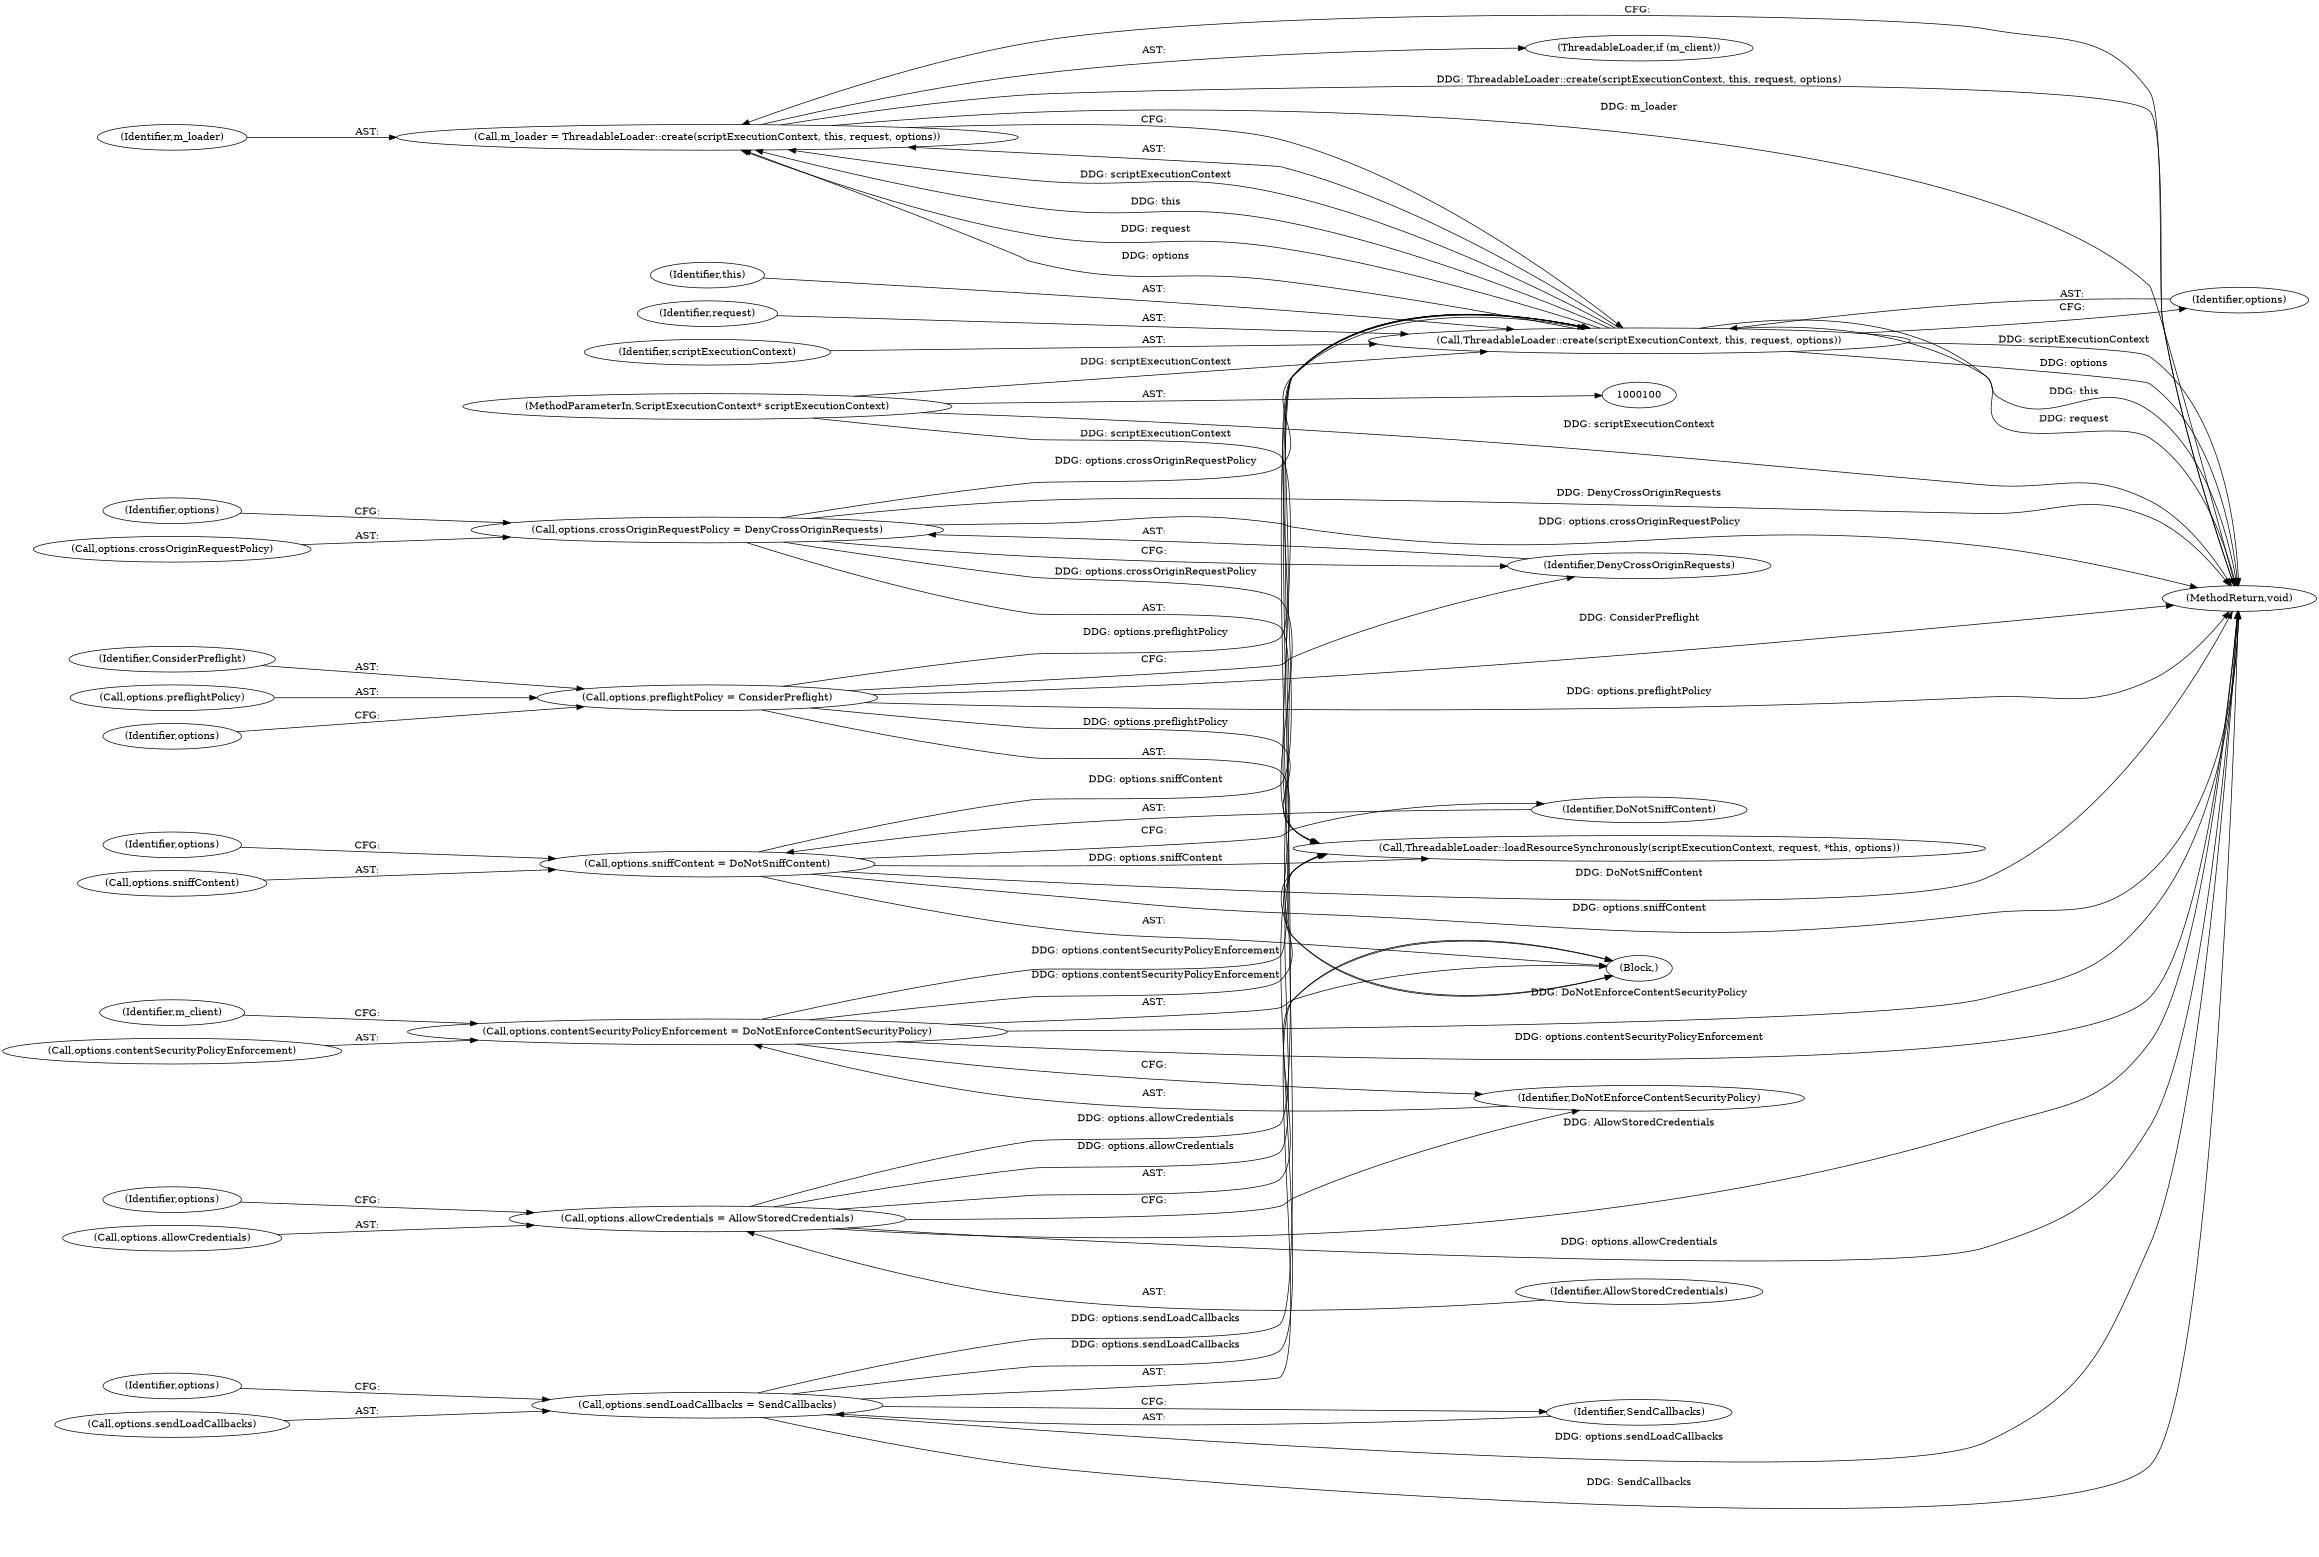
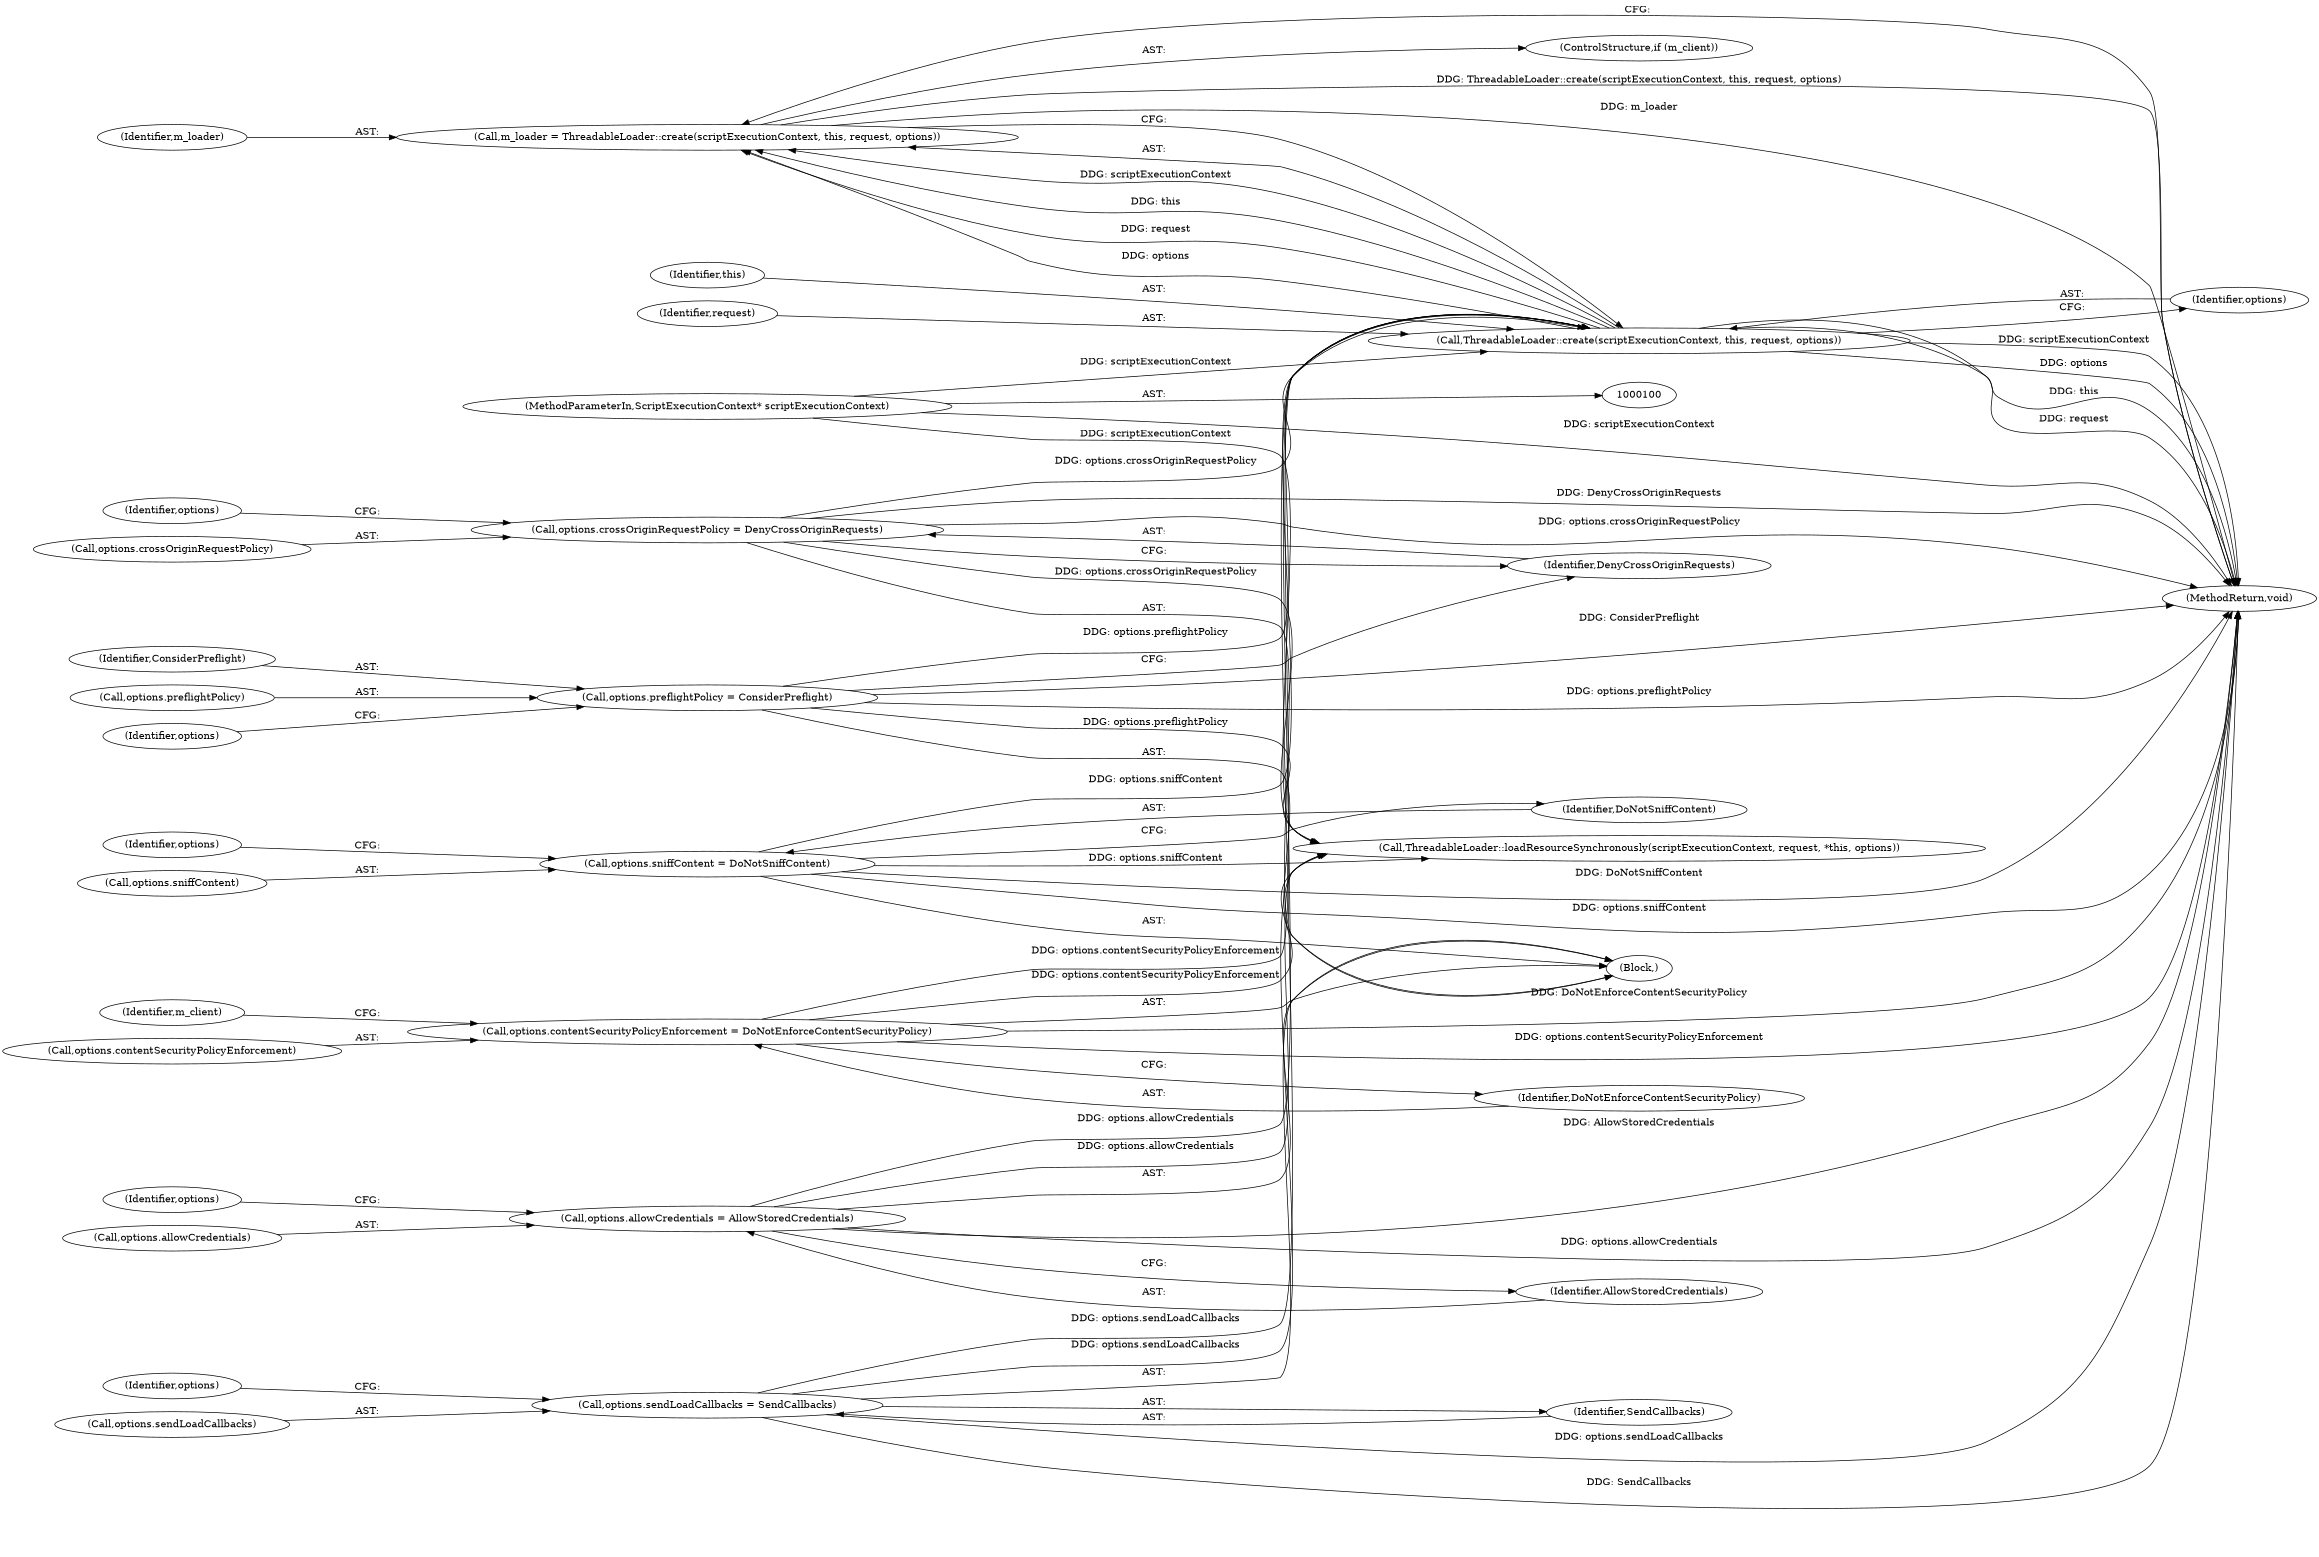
  digraph {
    fontname="DejaVu Serif"
    rankdir=LR
    node [fontname="DejaVu Serif"]
    edge [fontname="DejaVu Serif"]
    n1 [label="(Call,m_loader = ThreadableLoader::create(scriptExecutionContext, this, request, options))"]
    n2 [label="(Call,ThreadableLoader::create(scriptExecutionContext, this, request, options))"]
    n3 [label="(MethodReturn,void)"]
-   n4 [label="(ThreadableLoader,if (m_client))"]
+   n4 [label="(ControlStructure,if (m_client))"]
    n5 [label="(Identifier,options)"]
    n6 [label="(MethodParameterIn,ScriptExecutionContext* scriptExecutionContext)"]
    n7 [label="(Call,ThreadableLoader::loadResourceSynchronously(scriptExecutionContext, request, *this, options))"]
    1000100
    n9 [label="(Call,options.crossOriginRequestPolicy = DenyCrossOriginRequests)"]
    n10 [label="(Block,)"]
    n11 [label="(Identifier,DenyCrossOriginRequests)"]
    n12 [label="(Call,options.preflightPolicy = ConsiderPreflight)"]
    n13 [label="(Identifier,ConsiderPreflight)"]
    n14 [label="(Call,options.sniffContent = DoNotSniffContent)"]
    n15 [label="(Identifier,DoNotSniffContent)"]
    n16 [label="(Call,options.contentSecurityPolicyEnforcement = DoNotEnforceContentSecurityPolicy)"]
    n17 [label="(Identifier,DoNotEnforceContentSecurityPolicy)"]
    n18 [label="(Call,options.allowCredentials = AllowStoredCredentials)"]
    n19 [label="(Identifier,AllowStoredCredentials)"]
    n20 [label="(Call,options.sendLoadCallbacks = SendCallbacks)"]
    n21 [label="(Identifier,SendCallbacks)"]
    n22 [label="(Identifier,m_client)"]
    n23 [label="(Call,options.contentSecurityPolicyEnforcement)"]
    n24 [label="(Identifier,options)"]
    n25 [label="(Call,options.preflightPolicy)"]
    n26 [label="(Identifier,this)"]
    n27 [label="(Identifier,options)"]
    n28 [label="(Identifier,options)"]
    n29 [label="(Identifier,options)"]
    n30 [label="(Call,options.allowCredentials)"]
    n31 [label="(Identifier,m_loader)"]
    n32 [label="(Identifier,options)"]
    n33 [label="(Call,options.sendLoadCallbacks)"]
    n34 [label="(Identifier,request)"]
    n35 [label="(Call,options.crossOriginRequestPolicy)"]
-   n36 [label="(Identifier,scriptExecutionContext)"]
    n37 [label="(Call,options.sniffContent)"]
    n1 -> n2 [label="CFG: "]
    n1 -> n3 [label="DDG: ThreadableLoader::create(scriptExecutionContext, this, request, options)"]
    n1 -> n3 [label="DDG: m_loader"]
    n1 -> n4 [label="AST: "]
    n2 -> n1 [label="AST: "]
    n2 -> n1 [label="DDG: scriptExecutionContext"]
    n2 -> n1 [label="DDG: this"]
    n2 -> n1 [label="DDG: request"]
    n2 -> n1 [label="DDG: options"]
    n2 -> n3 [label="DDG: options"]
    n2 -> n3 [label="DDG: this"]
    n2 -> n3 [label="DDG: request"]
    n2 -> n3 [label="DDG: scriptExecutionContext"]
    n2 -> n5 [label="CFG: "]
    n3 -> n1 [label="CFG: "]
    n5 -> n2 [label="AST: "]
    n6 -> n2 [label="DDG: scriptExecutionContext"]
    n6 -> n3 [label="DDG: scriptExecutionContext"]
    n6 -> n7 [label="DDG: scriptExecutionContext"]
    n6 -> 1000100 [label="AST: "]
    n9 -> n2 [label="DDG: options.crossOriginRequestPolicy"]
    n9 -> n3 [label="DDG: DenyCrossOriginRequests"]
    n9 -> n3 [label="DDG: options.crossOriginRequestPolicy"]
    n9 -> n7 [label="DDG: options.crossOriginRequestPolicy"]
    n9 -> n10 [label="AST: "]
    n9 -> n11 [label="CFG: "]
    n11 -> n9 [label="AST: "]
    n12 -> n2 [label="DDG: options.preflightPolicy"]
    n12 -> n3 [label="DDG: options.preflightPolicy"]
    n12 -> n3 [label="DDG: ConsiderPreflight"]
    n12 -> n7 [label="DDG: options.preflightPolicy"]
    n12 -> n10 [label="AST: "]
    n12 -> n11 [label="CFG: "]
    n13 -> n12 [label="AST: "]
    n14 -> n2 [label="DDG: options.sniffContent"]
    n14 -> n3 [label="DDG: DoNotSniffContent"]
    n14 -> n3 [label="DDG: options.sniffContent"]
    n14 -> n7 [label="DDG: options.sniffContent"]
    n14 -> n10 [label="AST: "]
    n14 -> n15 [label="CFG: "]
    n15 -> n14 [label="AST: "]
    n16 -> n2 [label="DDG: options.contentSecurityPolicyEnforcement"]
    n16 -> n3 [label="DDG: DoNotEnforceContentSecurityPolicy"]
    n16 -> n3 [label="DDG: options.contentSecurityPolicyEnforcement"]
    n16 -> n7 [label="DDG: options.contentSecurityPolicyEnforcement"]
    n16 -> n10 [label="AST: "]
    n16 -> n17 [label="CFG: "]
    n17 -> n16 [label="AST: "]
    n18 -> n2 [label="DDG: options.allowCredentials"]
    n18 -> n3 [label="DDG: AllowStoredCredentials"]
    n18 -> n3 [label="DDG: options.allowCredentials"]
    n18 -> n7 [label="DDG: options.allowCredentials"]
    n18 -> n10 [label="AST: "]
-   n18 -> n17 [label="CFG: "]
+   n18 -> n19 [label="CFG: "]
    n19 -> n18 [label="AST: "]
    n20 -> n2 [label="DDG: options.sendLoadCallbacks"]
    n20 -> n3 [label="DDG: SendCallbacks"]
    n20 -> n3 [label="DDG: options.sendLoadCallbacks"]
    n20 -> n7 [label="DDG: options.sendLoadCallbacks"]
    n20 -> n10 [label="AST: "]
-   n20 -> n21 [label="CFG: "]
+   n20 -> n21 [label="AST: "]
    n21 -> n20 [label="AST: "]
    n22 -> n16 [label="CFG: "]
    n23 -> n16 [label="AST: "]
    n24 -> n20 [label="CFG: "]
    n25 -> n12 [label="AST: "]
    n26 -> n2 [label="AST: "]
    n27 -> n18 [label="CFG: "]
    n28 -> n14 [label="CFG: "]
    n29 -> n9 [label="CFG: "]
    n30 -> n18 [label="AST: "]
    n31 -> n1 [label="AST: "]
    n32 -> n12 [label="CFG: "]
    n33 -> n20 [label="AST: "]
    n34 -> n2 [label="AST: "]
    n35 -> n9 [label="AST: "]
-   n36 -> n2 [label="AST: "]
    n37 -> n14 [label="AST: "]
  }
